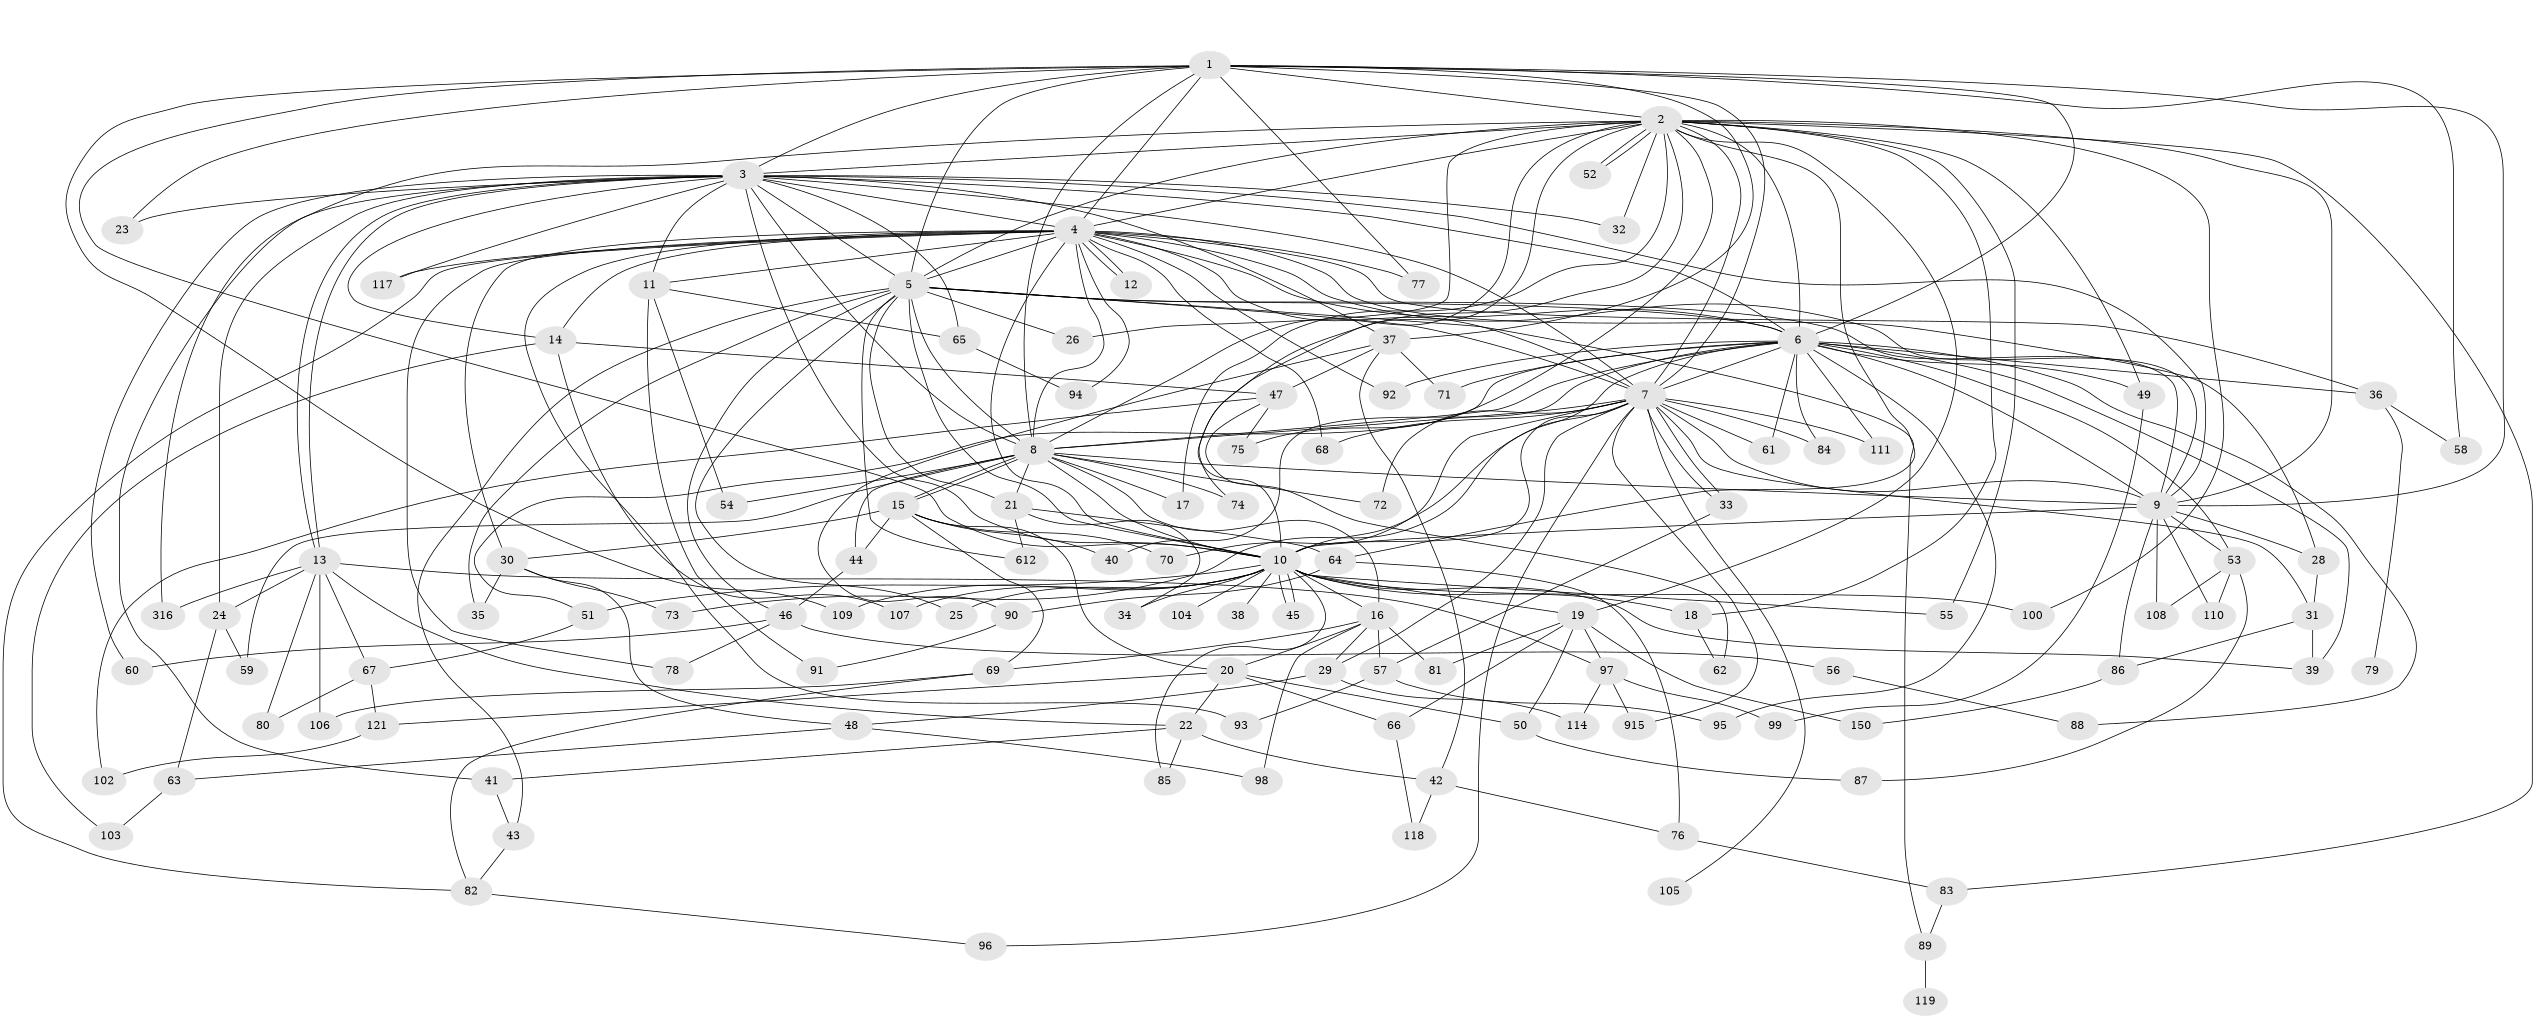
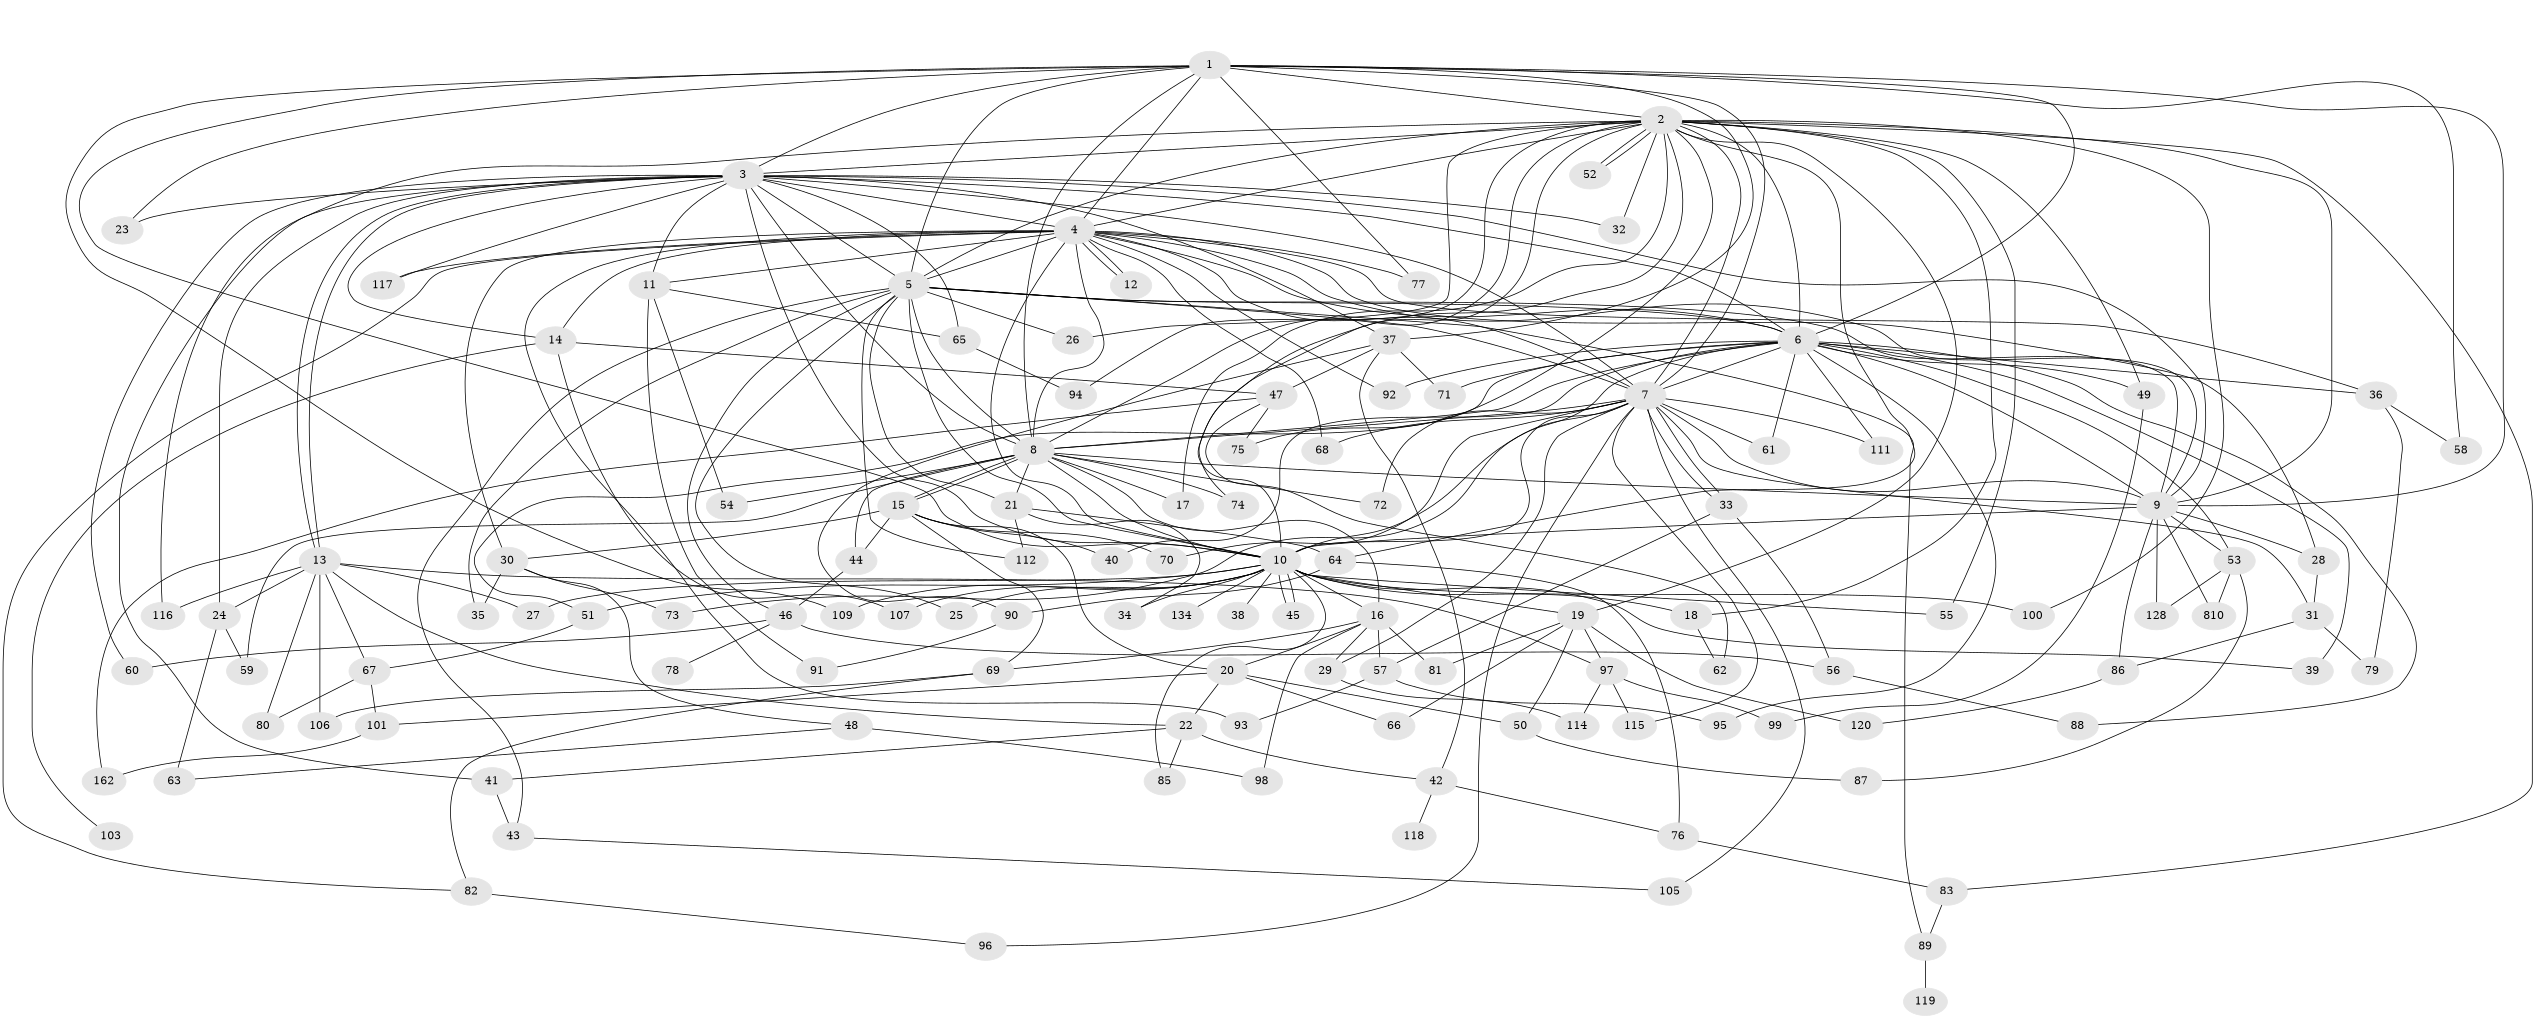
  graph {
    node [color=gray90 style=filled]
    1
    2
    3
    4
    5
    6
    7
    8
    9
    10
    23
    37
    58
    77
    109
    17
    18
    19
    26
    32
    41
    49
    52
    55
    64
    74
    75
    83
    94
    100
    11
    13
    14
    24
    60
    65
-   116 [label=316]
+   116
    117
    12
    28
    30
    36
    68
    78
    82
    92
    93
    21
    25
    35
    43
    46
    89
-   112 [label=612]
+   112
    39
    40
    51
    53
    61
    71
-   84
    88
    95
    111
    29
    31
    33
    70
    72
    73
    96
    105
-   115 [label=915]
+   115
    15
    16
    44
    54
    59
    86
-   108
-   110
-   104
+   108 [label=128]
+   110 [label=810]
+   104 [label=134]
+   27
    34
    38
    45
    85
    107
    47
    42
    90
    62
    97
    81
    50
    66
-   120 [label=150]
+   120
    99
    76
    91
    22
    67
    80
    106
    103
    63
    48
    79
    56
    119
    87
    114
    57
    20
    69
    98
-   101 [label=121]
-   102
+   101
+   102 [label=162]
    118
    1 -- 2
    1 -- 3
    1 -- 4
    1 -- 5
    1 -- 6
    1 -- 7
    1 -- 8
    1 -- 9
    1 -- 10
    1 -- 23
    1 -- 37
    1 -- 58
    1 -- 77
    1 -- 109
    2 -- 3
    2 -- 4
    2 -- 5
    2 -- 6
    2 -- 7
    2 -- 8
    2 -- 9
    2 -- 10
    2 -- 17
    2 -- 18
    2 -- 19
    2 -- 26
    2 -- 32
    2 -- 41
    2 -- 49
    2 -- 52
    2 -- 52
    2 -- 55
    2 -- 64
    2 -- 74
    2 -- 75
    2 -- 83
-   4 -- 94
+   2 -- 94
    2 -- 100
    3 -- 4
    3 -- 5
    3 -- 6
    3 -- 7
    3 -- 8
    3 -- 9
    3 -- 10
    3 -- 23
    3 -- 37
    3 -- 32
    3 -- 11
    3 -- 13
    3 -- 13
    3 -- 14
    3 -- 24
    3 -- 60
    3 -- 65
    3 -- 116
    3 -- 117
    4 -- 5
    4 -- 6
    4 -- 7
    4 -- 8
    4 -- 9
    4 -- 10
    4 -- 77
    4 -- 11
    4 -- 14
    4 -- 117
    4 -- 12
    4 -- 12
    4 -- 28
    4 -- 30
    4 -- 36
    4 -- 68
-   4 -- 78
    4 -- 82
    4 -- 92
    4 -- 93
    5 -- 6
    5 -- 7
    5 -- 8
    5 -- 9
    5 -- 10
    5 -- 26
    5 -- 21
    5 -- 25
    5 -- 35
    5 -- 43
    5 -- 46
    5 -- 89
    5 -- 112
    6 -- 7
    6 -- 8
    6 -- 9
    6 -- 10
    6 -- 49
    6 -- 36
    6 -- 92
    6 -- 39
    6 -- 40
    6 -- 51
    6 -- 53
    6 -- 61
    6 -- 71
-   6 -- 84
    6 -- 88
    6 -- 95
    6 -- 111
    7 -- 8
    7 -- 9
    7 -- 10
    7 -- 68
    7 -- 61
-   7 -- 84
    7 -- 111
    7 -- 29
    7 -- 31
    7 -- 33
    7 -- 33
    7 -- 70
    7 -- 72
    7 -- 73
    7 -- 96
    7 -- 105
    7 -- 115
    8 -- 9
    8 -- 10
    8 -- 17
    8 -- 74
    8 -- 21
    8 -- 72
    8 -- 15
    8 -- 15
    8 -- 16
    8 -- 44
    8 -- 54
    8 -- 59
    9 -- 10
    9 -- 28
    9 -- 53
    9 -- 86
    9 -- 108
    9 -- 110
    10 -- 109
    10 -- 18
    10 -- 19
    10 -- 55
    10 -- 100
    10 -- 25
    10 -- 39
    10 -- 51
    10 -- 16
    10 -- 104
+   10 -- 27
    10 -- 34
    10 -- 38
    10 -- 45
    10 -- 45
    10 -- 85
    10 -- 107
    37 -- 71
    37 -- 47
    37 -- 42
    37 -- 90
    18 -- 62
    19 -- 97
    19 -- 81
    19 -- 50
    19 -- 66
    19 -- 120
    41 -- 43
    49 -- 99
    64 -- 90
    64 -- 76
    83 -- 89
    11 -- 65
    11 -- 54
    11 -- 91
    13 -- 24
    13 -- 116
+   13 -- 27
    13 -- 97
    13 -- 22
    13 -- 67
    13 -- 80
    13 -- 106
    14 -- 107
    14 -- 47
    14 -- 103
    24 -- 59
    24 -- 63
    65 -- 94
    28 -- 31
    30 -- 35
    30 -- 73
    30 -- 48
    36 -- 58
    36 -- 79
    82 -- 96
    21 -- 64
    21 -- 112
    21 -- 34
-   43 -- 82
+   43 -- 105
    46 -- 60
    46 -- 78
    46 -- 56
    89 -- 119
    51 -- 67
    53 -- 108
    53 -- 110
    53 -- 87
-   29 -- 48
    29 -- 114
    31 -- 86
-   31 -- 39
+   31 -- 79
+   33 -- 56
    33 -- 57
    15 -- 30
    15 -- 40
    15 -- 70
    15 -- 44
    15 -- 20
    15 -- 69
    16 -- 29
    16 -- 81
    16 -- 57
    16 -- 20
    16 -- 69
    16 -- 98
    44 -- 46
    86 -- 120
    47 -- 75
    47 -- 62
    47 -- 102
    42 -- 76
    42 -- 118
    90 -- 91
    97 -- 115
    97 -- 99
    97 -- 114
    50 -- 87
-   66 -- 118
    76 -- 83
    22 -- 41
    22 -- 85
    22 -- 42
    67 -- 80
    67 -- 101
-   63 -- 103
    48 -- 63
    48 -- 98
    56 -- 88
    57 -- 93
    57 -- 95
    20 -- 50
    20 -- 66
    20 -- 22
    20 -- 101
    69 -- 82
    69 -- 106
    101 -- 102
  }
